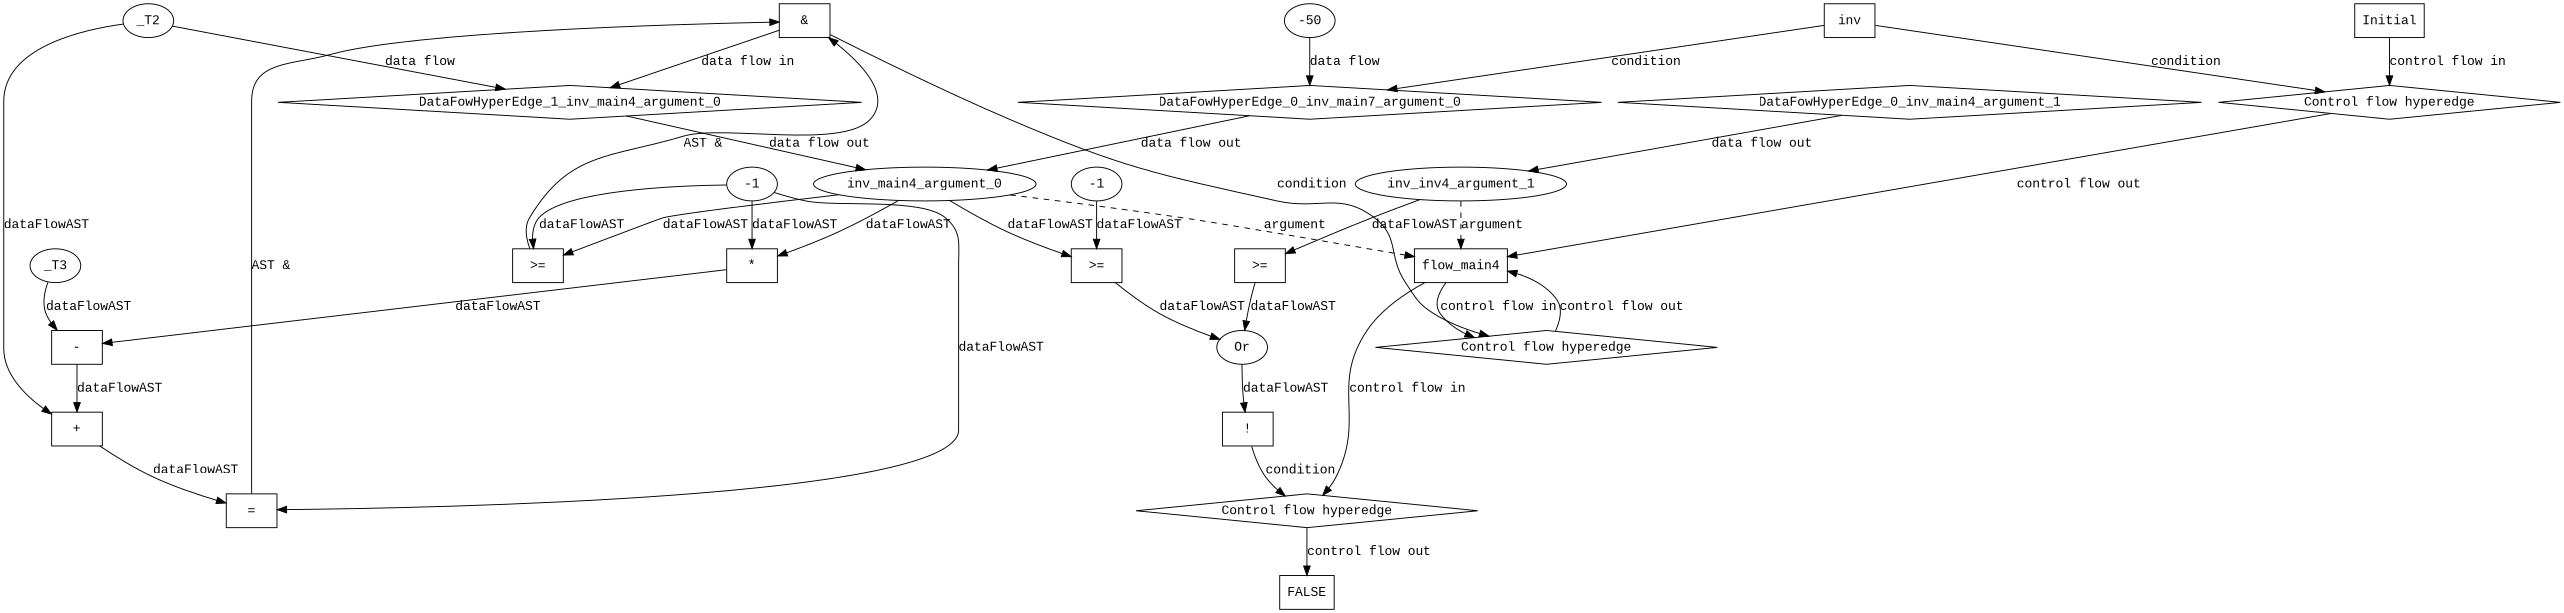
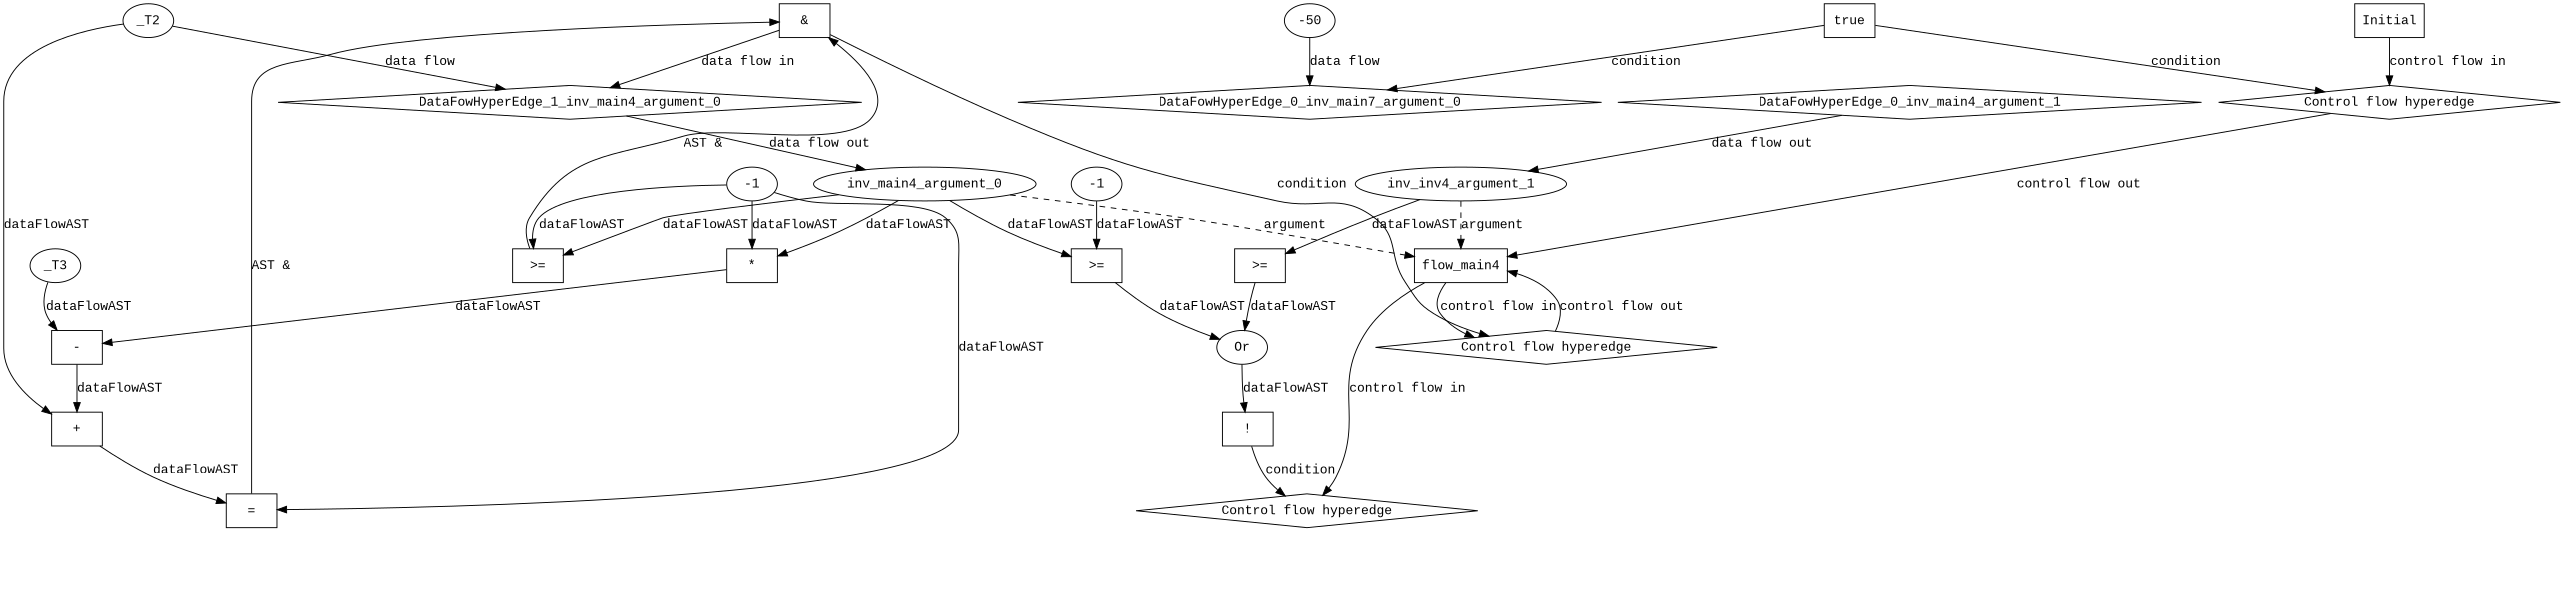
  digraph {
    fontname="Liberation Mono"
    node [fontname="Liberation Mono" shape=rect]
    edge [fontname="Liberation Mono"]
    n1 [label=flow_main4 nodeName=inv_main4]
    n2 [label="Control flow hyperedge" nodeName=ControlFowHyperEdge_1 shape=diamond]
    n3 [label="Control flow hyperedge" nodeName=ControlFowHyperEdge_2 shape=diamond]
-   n4 [label=FALSE nodeName=FALSE]
    n5 [label=Initial nodeName=Initial]
    n6 [label="Control flow hyperedge" nodeName=ControlFowHyperEdge_0 shape=diamond]
    n7 [label=inv_main4_argument_0 nodeName=argument0 shape=oval]
    n8 [label=">=" nodeName=xxxinv_main4___inv_main4_1xxxguard_0_node_0]
    n9 [label="*" nodeName=xxxinv_main4___inv_main4_1xxxguard1_node_4]
    n10 [label=">=" nodeName=xxxFALSE___inv_main4_2xxxguard_0_node_2]
    n11 [label="&" nodeName=xxxinv_main4___inv_main4_1xxx_and]
    n12 [label="-" nodeName=xxxinv_main4___inv_main4_1xxxguard1_node_3]
    n13 [label=Or nodeName=xxxFALSE___inv_main4_2xxxguard_0_node_1 shape=""]
    n14 [label=inv_inv4_argument_1 nodeName=argument1 shape=oval]
    n15 [label=">=" nodeName=xxxFALSE___inv_main4_2xxxguard_0_node_5]
-   n16 [label=inv nodeName=true_0]
+   n16 [label=true nodeName=true_0]
    n17 [label=DataFowHyperEdge_0_inv_main7_argument_0 nodeName=DataFowHyperEdge_0_inv_main4_argument_0 shape=diamond]
    n18 [label=DataFowHyperEdge_0_inv_main4_argument_1 nodeName=DataFowHyperEdge_0_inv_main4_argument_1 shape=diamond]
    n19 [label=-50 nodeName=xxxinv_main4___Initial_0xxxdataFlow_0_node_0 shape=""]
    n20 [label=DataFowHyperEdge_1_inv_main4_argument_0 nodeName=DataFowHyperEdge_1_inv_main4_argument_0 shape=diamond]
    n21 [label=-1 nodeName=xxxinv_main4___inv_main4_1xxxguard_0_node_1 shape=""]
    n22 [label="=" nodeName=xxxinv_main4___inv_main4_1xxxguard1_node_0]
    n23 [label="+" nodeName=xxxinv_main4___inv_main4_1xxxguard1_node_1]
    n24 [label=_T2 nodeName=xxxinv_main4___inv_main4_1xxxdataFlow_0_node_0 shape=""]
    n25 [label=_T3 nodeName=xxxinv_main4___inv_main4_1xxxdataFlow1_node_0 shape=""]
    n26 [label="!" nodeName=xxxFALSE___inv_main4_2xxxguard_0_node_0]
    n27 [label=-1 nodeName=xxxFALSE___inv_main4_2xxxguard_0_node_3 shape=""]
    n1 -> n2 [label="control flow in"]
    n1 -> n3 [label="control flow in"]
    n2 -> n1 [label="control flow out"]
-   n3 -> n4 [label="control flow out"]
    n5 -> n6 [label="control flow in"]
    n6 -> n1 [label="control flow out"]
    n7 -> n1 [label=argument style=dashed]
    n7 -> n8 [label=dataFlowAST]
    n7 -> n9 [label=dataFlowAST]
    n7 -> n10 [label=dataFlowAST]
    n8 -> n11 [label="AST &"]
    n9 -> n12 [label=dataFlowAST]
    n10 -> n13 [label=dataFlowAST]
    n11 -> n2 [label=condition]
    n11 -> n20 [label="data flow in"]
    n12 -> n23 [label=dataFlowAST]
    n13 -> n26 [label=dataFlowAST]
    n14 -> n1 [label=argument style=dashed]
    n14 -> n15 [label=dataFlowAST]
    n15 -> n13 [label=dataFlowAST]
    n16 -> n6 [label=condition]
    n16 -> n17 [label=condition]
-   n17 -> n7 [label="data flow out"]
    n18 -> n14 [label="data flow out"]
    n19 -> n17 [label="data flow"]
    n20 -> n7 [label="data flow out"]
    n21 -> n8 [label=dataFlowAST]
    n21 -> n9 [label=dataFlowAST]
    n21 -> n22 [label=dataFlowAST]
    n22 -> n11 [label="AST &"]
    n23 -> n22 [label=dataFlowAST]
    n24 -> n20 [label="data flow"]
    n24 -> n23 [label=dataFlowAST]
    n25 -> n12 [label=dataFlowAST]
    n26 -> n3 [label=condition]
    n27 -> n10 [label=dataFlowAST]
  }
